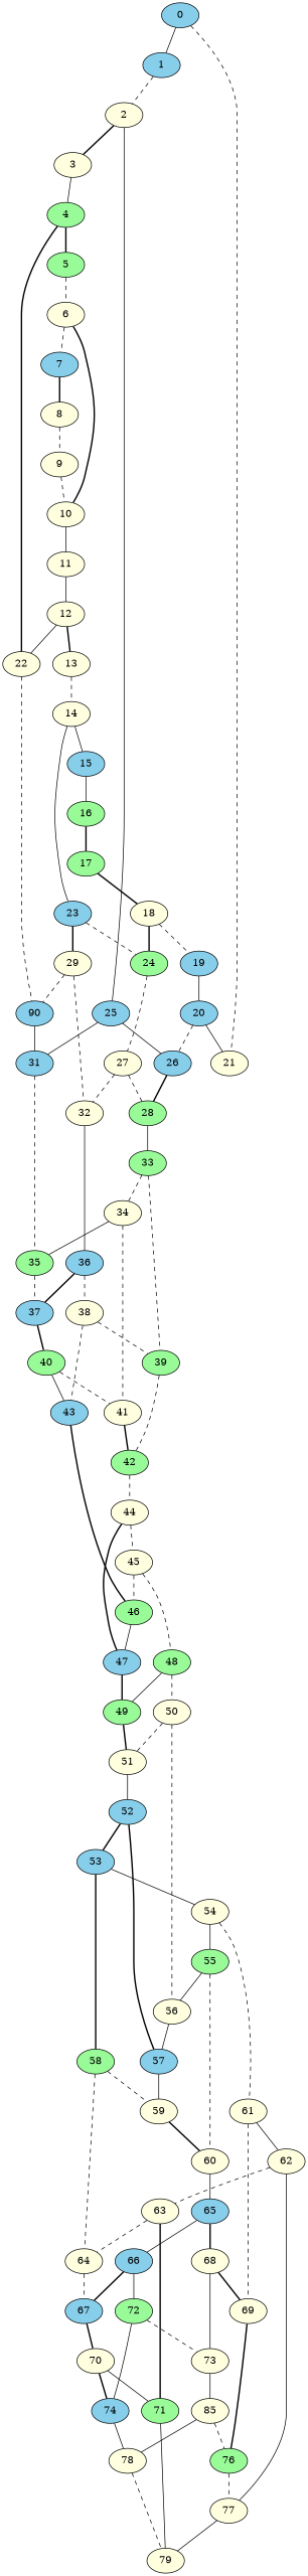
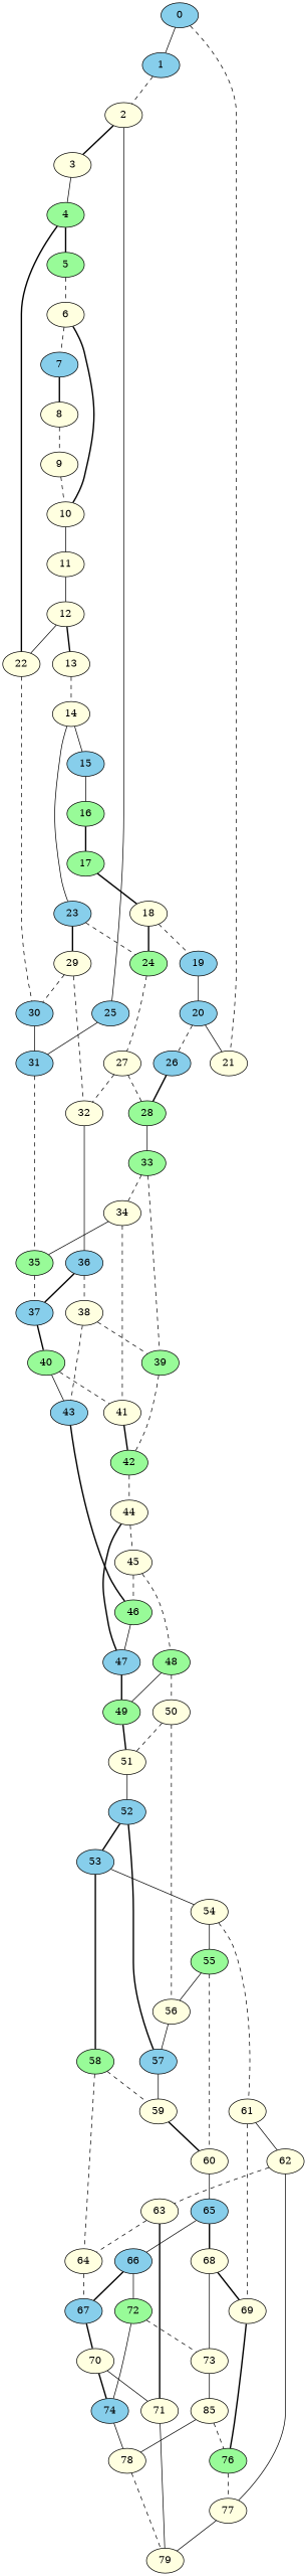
  graph {
    node [fillcolor=lightyellow style=filled]
    edge [style=dashed]
    0 [fillcolor=skyblue]
    1 [fillcolor=skyblue]
    21
    2
    3
    25 [fillcolor=skyblue]
    4 [fillcolor=palegreen]
    26 [fillcolor=skyblue]
    31 [fillcolor=skyblue]
    5 [fillcolor=palegreen]
    22
    28 [fillcolor=palegreen]
    35 [fillcolor=palegreen]
    6
-   30 [fillcolor=skyblue label=90]
+   30 [fillcolor=skyblue]
    7 [fillcolor=skyblue]
    10
    8
    11
    9
    12
    13
    14
    15 [fillcolor=skyblue]
    23 [fillcolor=skyblue]
    16 [fillcolor=palegreen]
    24 [fillcolor=palegreen]
    29
    17 [fillcolor=palegreen]
    27
    32
    18
    19 [fillcolor=skyblue]
    20 [fillcolor=skyblue]
    33 [fillcolor=palegreen]
    36 [fillcolor=skyblue]
    37 [fillcolor=skyblue]
    34
    39 [fillcolor=palegreen]
    38
    41
    42 [fillcolor=palegreen]
    40 [fillcolor=palegreen]
    43 [fillcolor=skyblue]
    44
    46 [fillcolor=palegreen]
    47 [fillcolor=skyblue]
    45
    48 [fillcolor=palegreen]
    49 [fillcolor=palegreen]
    50
    51
    56
    52 [fillcolor=skyblue]
    57 [fillcolor=skyblue]
    53 [fillcolor=skyblue]
    59
    54
    58 [fillcolor=palegreen]
    55 [fillcolor=palegreen]
    61
    64
    60
    62
    69
    67 [fillcolor=skyblue]
    65 [fillcolor=skyblue]
    63
    77
    76 [fillcolor=palegreen]
    66 [fillcolor=skyblue]
    68
    70
    72 [fillcolor=palegreen]
    73
-   71 [fillcolor=palegreen]
+   71
    79
    74 [fillcolor=skyblue]
    n79 [label=85]
    78
    0 -- 1 [style=solid]
    0 -- 21
    1 -- 2
    2 -- 3 [style=bold]
    2 -- 25 [style=solid]
    3 -- 4 [style=solid]
-   25 -- 26 [style=solid]
    25 -- 31 [style=solid]
    4 -- 5 [style=bold]
    4 -- 22 [style=bold]
    26 -- 28 [style=bold]
    31 -- 35
    5 -- 6
    22 -- 30
    28 -- 33 [style=solid]
    35 -- 37
    6 -- 7
    6 -- 10 [style=bold]
    30 -- 31 [style=solid]
    7 -- 8 [style=bold]
    10 -- 11 [style=solid]
    8 -- 9
    11 -- 12 [style=solid]
    9 -- 10
    12 -- 22 [style=solid]
    12 -- 13 [style=bold]
    13 -- 14
    14 -- 15 [style=solid]
    14 -- 23 [style=solid]
    15 -- 16 [style=solid]
    23 -- 24
    23 -- 29 [style=bold]
    16 -- 17 [style=bold]
    24 -- 27
    29 -- 30
    29 -- 32
    17 -- 18 [style=bold]
    27 -- 28
    27 -- 32
    32 -- 36 [style=solid]
    18 -- 24 [style=bold]
    18 -- 19
    19 -- 20 [style=solid]
    20 -- 21 [style=solid]
    20 -- 26
    33 -- 34
    33 -- 39
    36 -- 37 [style=bold]
    36 -- 38
    37 -- 40 [style=bold]
    34 -- 35 [style=solid]
    34 -- 41
    39 -- 42
    38 -- 39
    38 -- 43
    41 -- 42 [style=bold]
    42 -- 44
    40 -- 41
    40 -- 43 [style=solid]
    43 -- 46 [style=bold]
    44 -- 47 [style=bold]
    44 -- 45
    46 -- 47 [style=solid]
    47 -- 49 [style=bold]
    45 -- 46
    45 -- 48
    48 -- 49 [style=solid]
    48 -- 50
    49 -- 51 [style=bold]
    50 -- 51
    50 -- 56
    51 -- 52 [style=solid]
    56 -- 57 [style=solid]
    52 -- 57 [style=bold]
    52 -- 53 [style=bold]
    57 -- 59 [style=solid]
    53 -- 54 [style=solid]
    53 -- 58 [style=bold]
    59 -- 60 [style=bold]
    54 -- 55 [style=solid]
    54 -- 61
    58 -- 59
    58 -- 64
    55 -- 56 [style=solid]
    55 -- 60
    61 -- 62 [style=solid]
    61 -- 69
    64 -- 67
    60 -- 65 [style=solid]
    62 -- 63
    62 -- 77 [style=solid]
    69 -- 76 [style=bold]
    67 -- 70 [style=bold]
    65 -- 66 [style=solid]
    65 -- 68 [style=bold]
    63 -- 64
    63 -- 71 [style=bold]
    77 -- 79 [style=solid]
    76 -- 77
    66 -- 67 [style=bold]
    66 -- 72 [style=solid]
    68 -- 69 [style=bold]
    68 -- 73 [style=solid]
    70 -- 71 [style=solid]
    70 -- 74 [style=bold]
    72 -- 73
    72 -- 74 [style=solid]
    73 -- n79 [style=solid]
    71 -- 79 [style=solid]
    74 -- 78 [style=solid]
    n79 -- 76
    n79 -- 78 [style=solid]
    78 -- 79
  }
